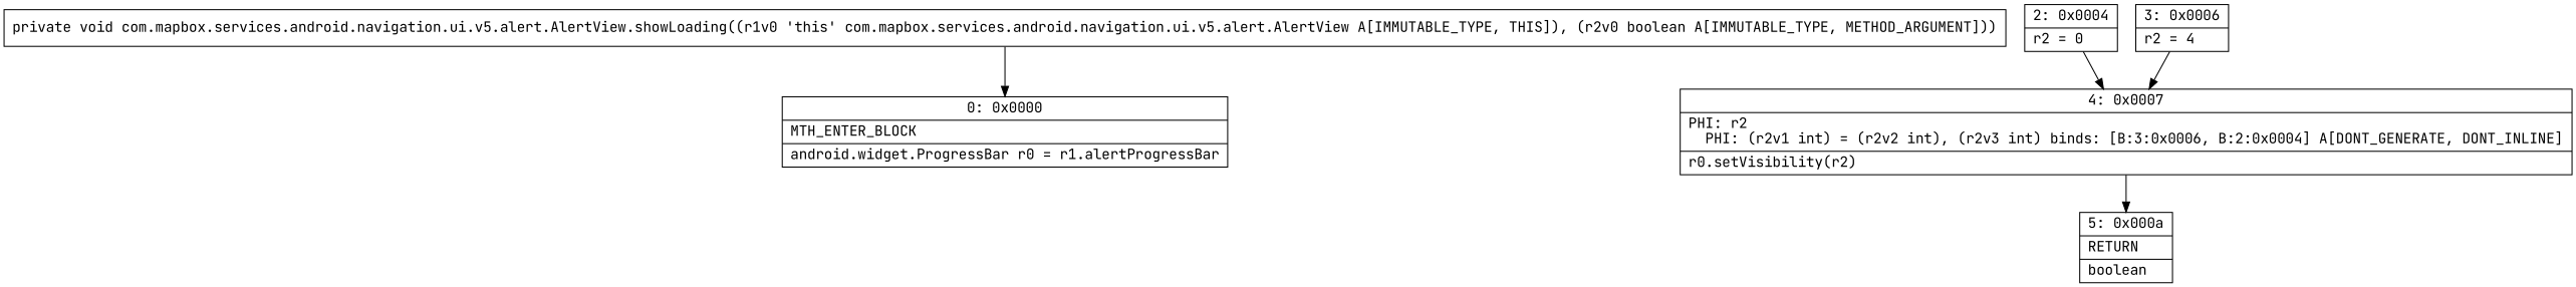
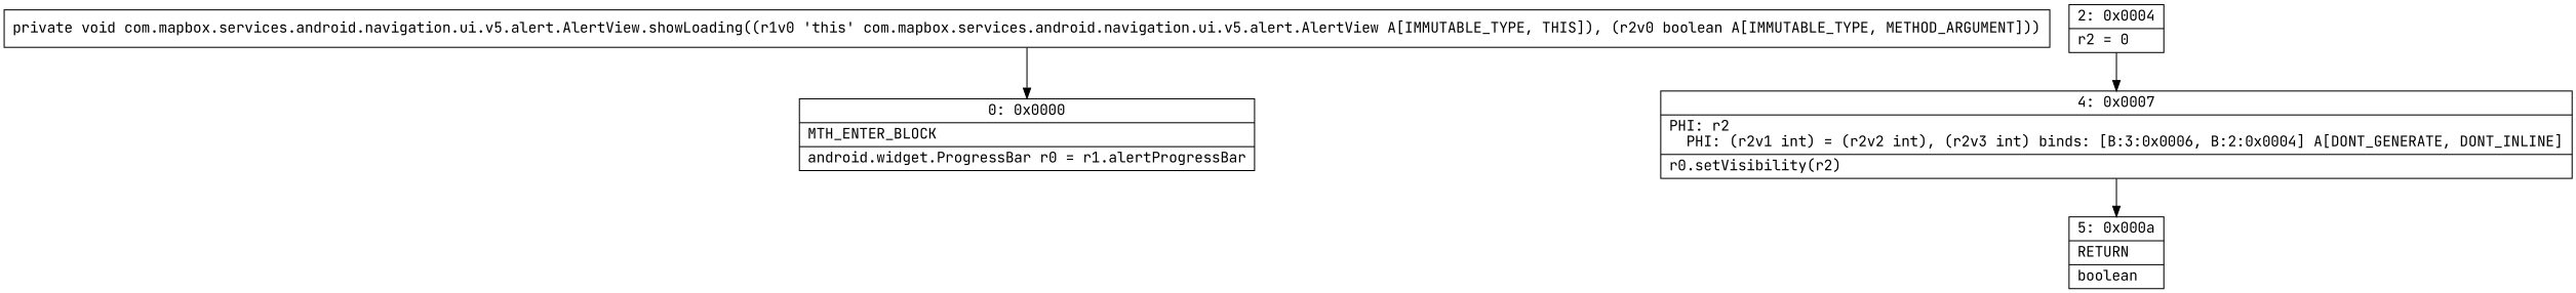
  digraph {
    fontname="JetBrains Mono"
    node [fontname="JetBrains Mono" shape=record]
    edge [fontname="JetBrains Mono"]
    n1 [label="{0\:\ 0x0000|MTH_ENTER_BLOCK\l|android.widget.ProgressBar r0 = r1.alertProgressBar\l}"]
    n2 [label="{2\:\ 0x0004|r2 = 0\l}"]
    n3 [label="{4\:\ 0x0007|PHI: r2 \l  PHI: (r2v1 int) = (r2v2 int), (r2v3 int) binds: [B:3:0x0006, B:2:0x0004] A[DONT_GENERATE, DONT_INLINE]\l|r0.setVisibility(r2)\l}"]
-   n4 [label="{3\:\ 0x0006|r2 = 4\l}"]
    n5 [label="{5\:\ 0x000a|RETURN\l|boolean\l}"]
    n6 [label="{private void com.mapbox.services.android.navigation.ui.v5.alert.AlertView.showLoading((r1v0 'this' com.mapbox.services.android.navigation.ui.v5.alert.AlertView A[IMMUTABLE_TYPE, THIS]), (r2v0 boolean A[IMMUTABLE_TYPE, METHOD_ARGUMENT])) }"]
    n2 -> n3
    n3 -> n5
-   n4 -> n3
    n6 -> n1
  }
